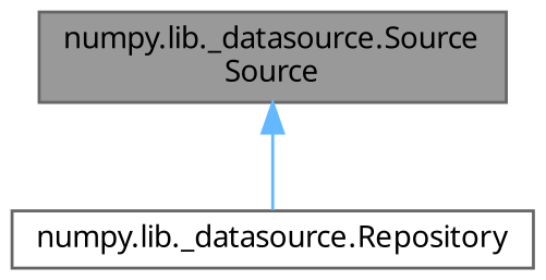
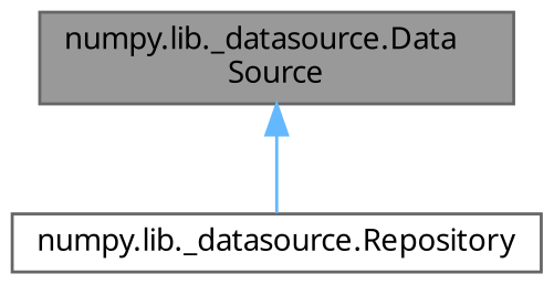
  digraph {
    fontname="Noto Sans"
    node [color=gray40 fontname="Noto Sans" fontsize=10 shape=box style=filled]
-   n1 [fillcolor=grey60 fontcolor=black height=0.2 label="numpy.lib._datasource.Source\lSource" width=0.4]
+   n1 [fillcolor=grey60 fontcolor=black height=0.2 label="numpy.lib._datasource.Data\lSource" width=0.4]
    n2 [fillcolor=white height=0.2 label="numpy.lib._datasource.Repository" width=0.4]
    n1 -> n2 [color=steelblue1 dir=back fontname="Noto Sans" fontsize=10 labelfontname=Helvetica labelfontsize=10 style=solid]
  }
